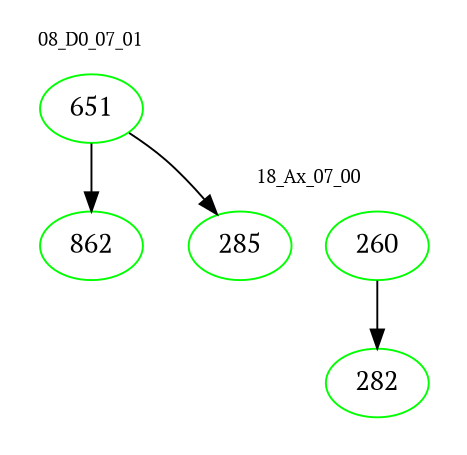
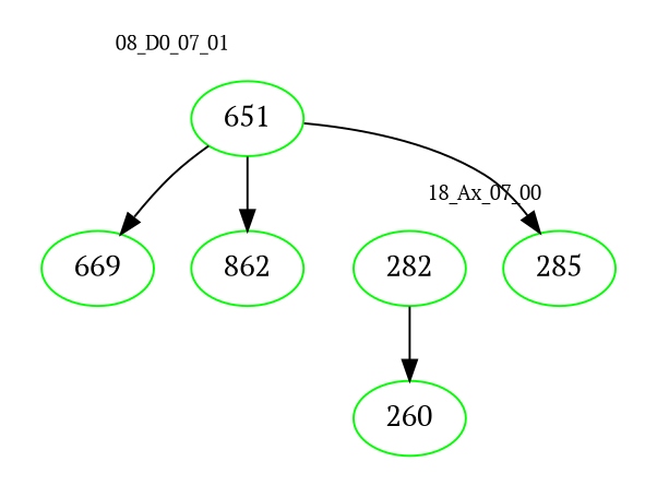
  digraph {
    fontname="PT Serif"
    node [color=green fontname="PT Serif"]
    edge [color=black fontname="PT Serif"]
    n1 [label=260]
    n2 [label=285]
    n3 [label=282]
    n4 [label=651]
+   n5 [label=669]
    n6 [label=862]
    subgraph cluster_1 {
      color=white
      fontsize=10
      label="18_Ax_07_00"
      n1
      n2
      n3
    }
    subgraph cluster_2 {
      color=white
      fontsize=10
      label="08_D0_07_01"
      n4
+     n5
      n6
    }
-   n1 -> n3
+   n3 -> n1
    n4 -> n2
+   n4 -> n5
    n4 -> n6
  }
